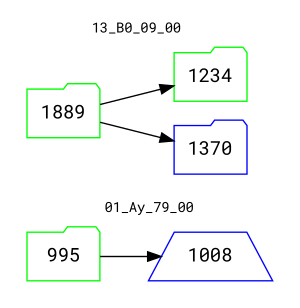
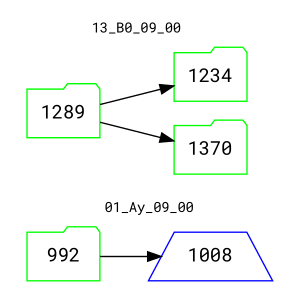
  digraph {
    fontname="Roboto Mono"
    rankdir=LR
    node [color=green fontname="Roboto Mono" shape=folder]
    edge [color=black fontname="Roboto Mono"]
-   n1 [label=995]
+   n1 [label=992]
    n2 [color=blue label=1008 shape=trapezium]
-   n3 [label=1889]
-   n4 [color=blue label=1370]
+   n3 [label=1289]
+   n4 [label=1370]
    n5 [label=1234]
    subgraph cluster_1 {
      color=white
      fontsize=10
-     label="01_Ay_79_00"
+     label="01_Ay_09_00"
      n1
      n2
    }
    subgraph cluster_2 {
      color=white
      fontsize=10
      label="13_B0_09_00"
      n3
      n4
      n5
    }
    n1 -> n2
    n3 -> n4
    n3 -> n5
  }
